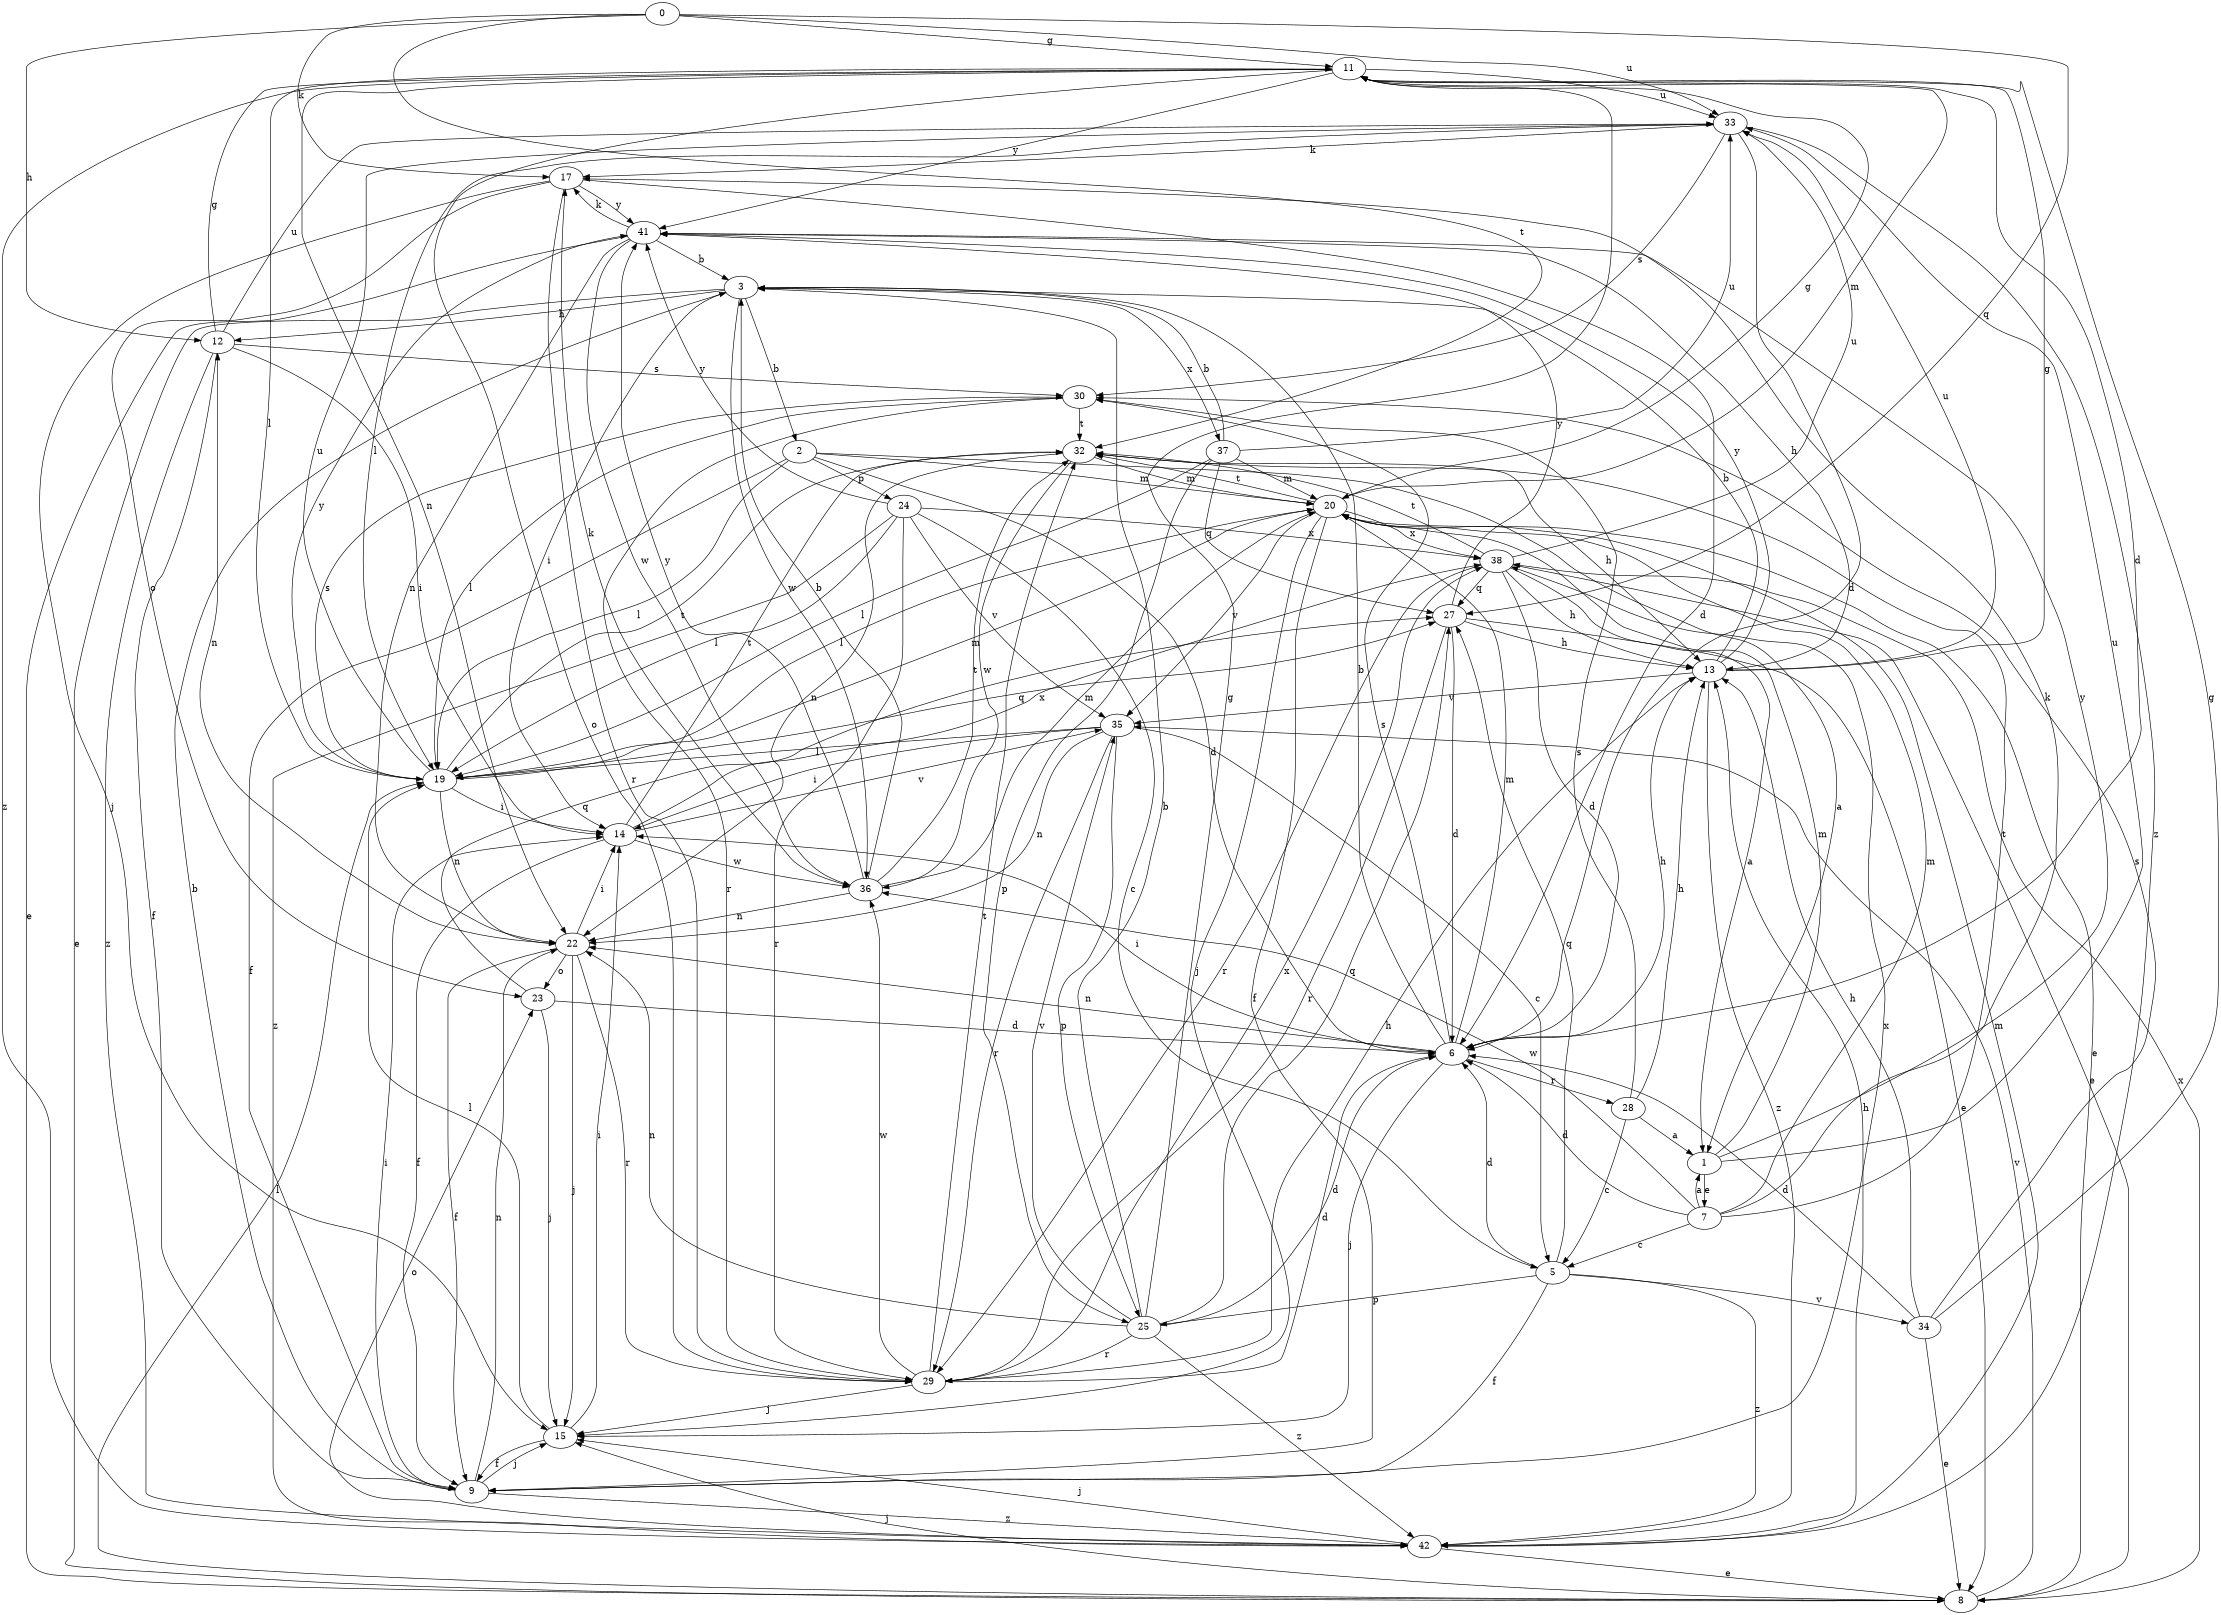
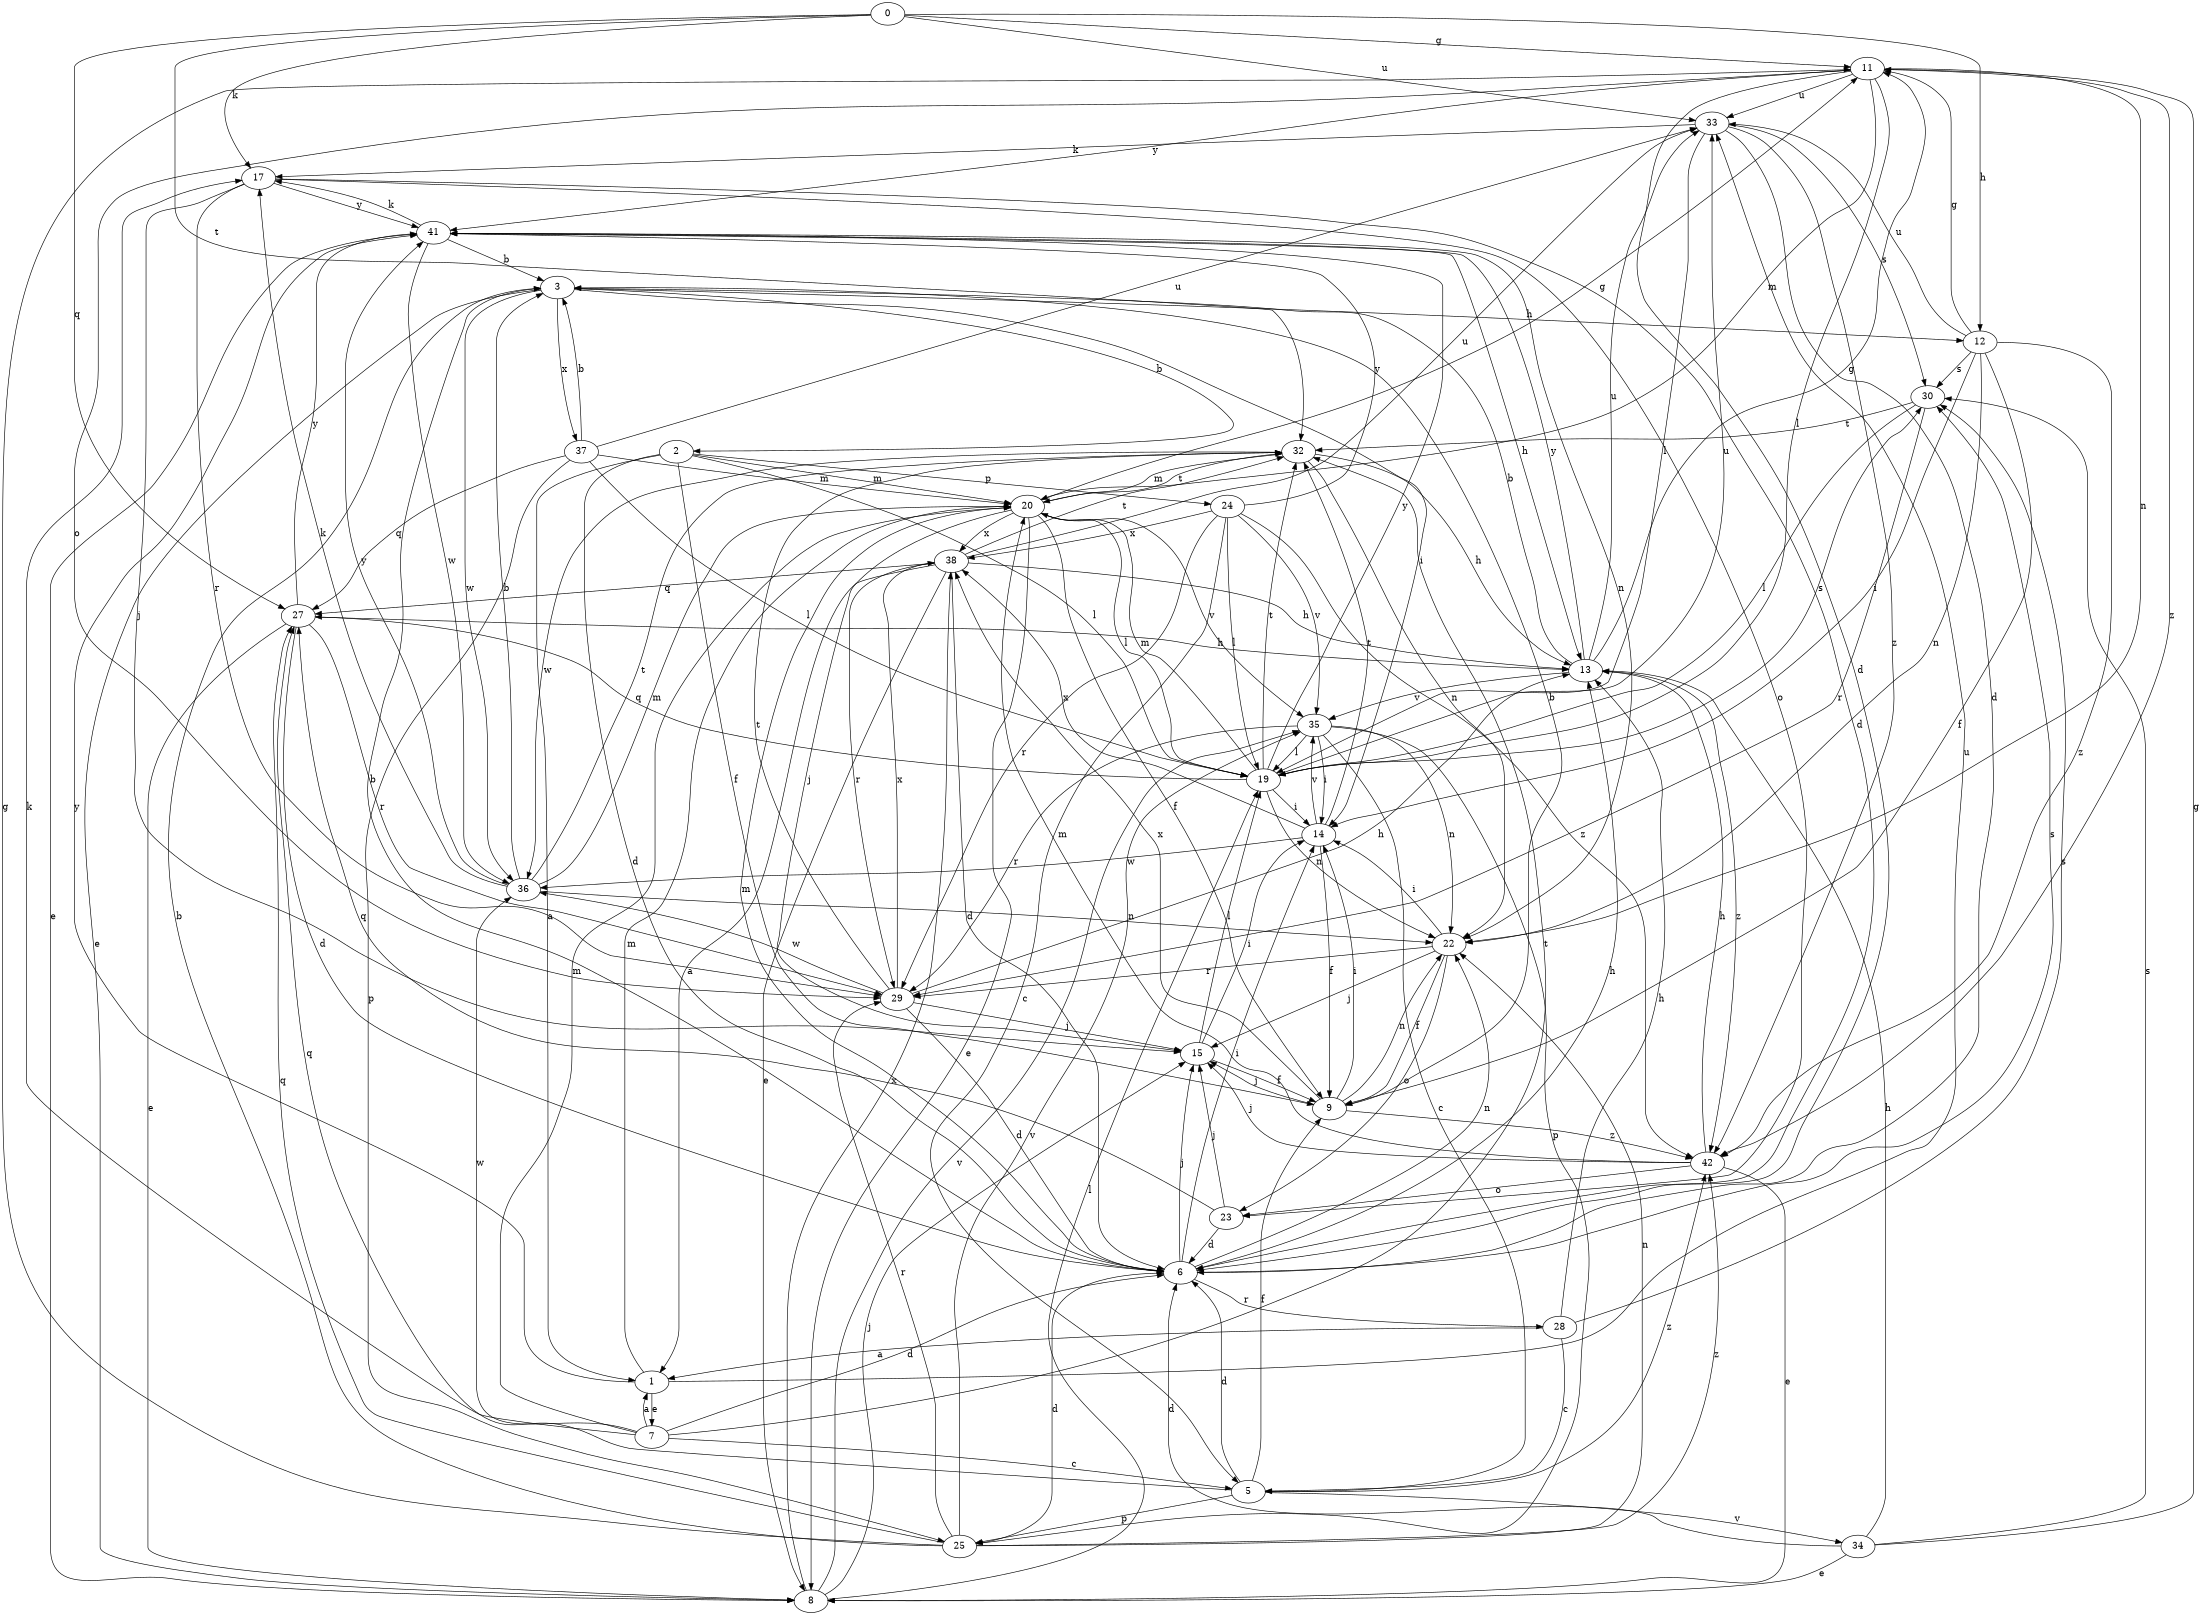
  strict digraph {
    0
    11
    12
    17
    27
    32
    33
    20
    41
    6
    19
    42
    22
    29
    9
    14
    30
    15
    23
    8
    13
    36
    1
    7
    5
    35
    38
    3
    2
    24
    28
    37
    25
    34
    0 -> 11 [label=g]
    0 -> 12 [label=h]
    0 -> 17 [label=k]
    0 -> 27 [label=q]
    0 -> 32 [label=t]
    0 -> 33 [label=u]
    11 -> 33 [label=u]
    11 -> 20 [label=m]
    11 -> 41 [label=y]
    11 -> 6 [label=d]
    11 -> 19 [label=l]
    11 -> 42 [label=z]
    11 -> 22 [label=n]
    11 -> 29 [label=o]
    12 -> 11 [label=g]
    12 -> 33 [label=u]
    12 -> 42 [label=z]
-   22 -> 12 [label=n]
+   12 -> 22 [label=n]
    12 -> 9 [label=f]
    12 -> 14 [label=i]
    12 -> 30 [label=s]
    17 -> 41 [label=y]
    17 -> 6 [label=d]
    17 -> 29 [label=r]
    17 -> 15 [label=j]
    17 -> 23 [label=o]
    27 -> 41 [label=y]
    27 -> 6 [label=d]
    27 -> 29 [label=r]
    27 -> 8 [label=e]
    27 -> 13 [label=h]
    32 -> 20 [label=m]
    32 -> 22 [label=n]
    32 -> 13 [label=h]
    32 -> 36 [label=w]
    33 -> 17 [label=k]
    33 -> 6 [label=d]
    33 -> 19 [label=l]
    33 -> 42 [label=z]
    33 -> 30 [label=s]
    20 -> 11 [label=g]
    20 -> 32 [label=t]
    20 -> 19 [label=l]
    20 -> 9 [label=f]
    20 -> 15 [label=j]
    20 -> 8 [label=e]
    20 -> 35 [label=v]
    20 -> 38 [label=x]
    41 -> 17 [label=k]
    41 -> 22 [label=n]
    41 -> 8 [label=e]
    41 -> 13 [label=h]
    41 -> 36 [label=w]
    41 -> 3 [label=b]
    6 -> 20 [label=m]
    6 -> 22 [label=n]
    6 -> 14 [label=i]
    6 -> 30 [label=s]
    6 -> 15 [label=j]
    6 -> 13 [label=h]
    6 -> 3 [label=b]
    6 -> 28 [label=r]
    19 -> 27 [label=q]
    19 -> 32 [label=t]
    19 -> 33 [label=u]
    19 -> 20 [label=m]
    19 -> 41 [label=y]
    19 -> 22 [label=n]
    19 -> 14 [label=i]
    19 -> 30 [label=s]
    42 -> 20 [label=m]
    42 -> 15 [label=j]
    42 -> 23 [label=o]
    42 -> 8 [label=e]
    42 -> 13 [label=h]
    22 -> 29 [label=r]
    22 -> 9 [label=f]
    22 -> 14 [label=i]
    22 -> 15 [label=j]
    22 -> 23 [label=o]
    29 -> 32 [label=t]
    29 -> 6 [label=d]
    29 -> 15 [label=j]
    29 -> 13 [label=h]
    29 -> 36 [label=w]
    29 -> 38 [label=x]
    9 -> 42 [label=z]
    9 -> 22 [label=n]
    9 -> 14 [label=i]
    9 -> 15 [label=j]
    9 -> 38 [label=x]
    9 -> 3 [label=b]
    14 -> 32 [label=t]
    14 -> 9 [label=f]
    14 -> 36 [label=w]
    14 -> 35 [label=v]
    14 -> 38 [label=x]
    30 -> 32 [label=t]
    30 -> 19 [label=l]
    30 -> 29 [label=r]
    15 -> 19 [label=l]
    15 -> 9 [label=f]
    15 -> 14 [label=i]
    23 -> 27 [label=q]
    23 -> 6 [label=d]
    23 -> 15 [label=j]
    8 -> 19 [label=l]
    8 -> 15 [label=j]
    8 -> 35 [label=v]
    8 -> 38 [label=x]
    13 -> 11 [label=g]
    13 -> 33 [label=u]
    13 -> 41 [label=y]
    13 -> 42 [label=z]
    13 -> 35 [label=v]
    13 -> 3 [label=b]
    36 -> 17 [label=k]
    36 -> 32 [label=t]
    36 -> 20 [label=m]
    36 -> 41 [label=y]
    36 -> 22 [label=n]
    36 -> 3 [label=b]
    1 -> 33 [label=u]
    1 -> 20 [label=m]
    1 -> 41 [label=y]
    1 -> 7 [label=e]
    7 -> 17 [label=k]
    7 -> 32 [label=t]
    7 -> 20 [label=m]
    7 -> 6 [label=d]
    7 -> 36 [label=w]
    7 -> 1 [label=a]
    7 -> 5 [label=c]
    5 -> 27 [label=q]
    5 -> 6 [label=d]
    5 -> 42 [label=z]
    5 -> 9 [label=f]
    5 -> 25 [label=p]
    5 -> 34 [label=v]
    35 -> 19 [label=l]
    35 -> 22 [label=n]
    35 -> 29 [label=r]
    35 -> 14 [label=i]
    35 -> 5 [label=c]
    35 -> 25 [label=p]
    38 -> 27 [label=q]
    38 -> 32 [label=t]
    38 -> 33 [label=u]
    38 -> 6 [label=d]
    38 -> 29 [label=r]
    38 -> 8 [label=e]
    38 -> 13 [label=h]
    38 -> 1 [label=a]
    3 -> 12 [label=h]
    3 -> 14 [label=i]
    3 -> 8 [label=e]
    3 -> 36 [label=w]
    3 -> 2 [label=b]
    3 -> 37 [label=x]
    2 -> 20 [label=m]
    2 -> 6 [label=d]
    2 -> 19 [label=l]
    2 -> 9 [label=f]
    2 -> 1 [label=a]
    2 -> 24 [label=p]
    24 -> 41 [label=y]
    24 -> 19 [label=l]
    24 -> 42 [label=z]
    24 -> 29 [label=r]
    24 -> 5 [label=c]
    24 -> 35 [label=v]
    24 -> 38 [label=x]
    28 -> 30 [label=s]
    28 -> 13 [label=h]
    28 -> 1 [label=a]
    28 -> 5 [label=c]
    37 -> 27 [label=q]
    37 -> 33 [label=u]
    37 -> 20 [label=m]
    37 -> 19 [label=l]
    37 -> 3 [label=b]
    37 -> 25 [label=p]
    25 -> 11 [label=g]
    25 -> 27 [label=q]
    25 -> 6 [label=d]
    25 -> 42 [label=z]
    25 -> 22 [label=n]
    25 -> 29 [label=r]
    25 -> 35 [label=v]
    25 -> 3 [label=b]
    34 -> 11 [label=g]
    34 -> 6 [label=d]
    34 -> 30 [label=s]
    34 -> 8 [label=e]
    34 -> 13 [label=h]
  }
